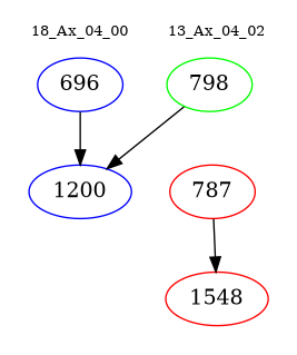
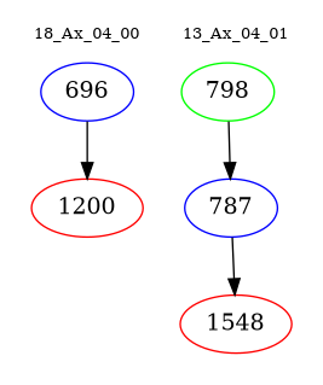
  digraph {
    node [color=blue]
    edge [color=black]
    n1 [label=696]
-   n2 [label=1200]
+   n2 [color=red label=1200]
    n3 [color=green label=798]
-   n4 [color=red label=787]
+   n4 [label=787]
    n5 [color=red label=1548]
    subgraph cluster_1 {
      color=white
      fontsize=10
      label="18_Ax_04_00"
      n1
      n2
    }
    subgraph cluster_2 {
      color=white
      fontsize=10
-     label="13_Ax_04_02"
+     label="13_Ax_04_01"
      n3
      n4
      n5
    }
    n1 -> n2
-   n3 -> n2
+   n3 -> n4
    n4 -> n5
  }
